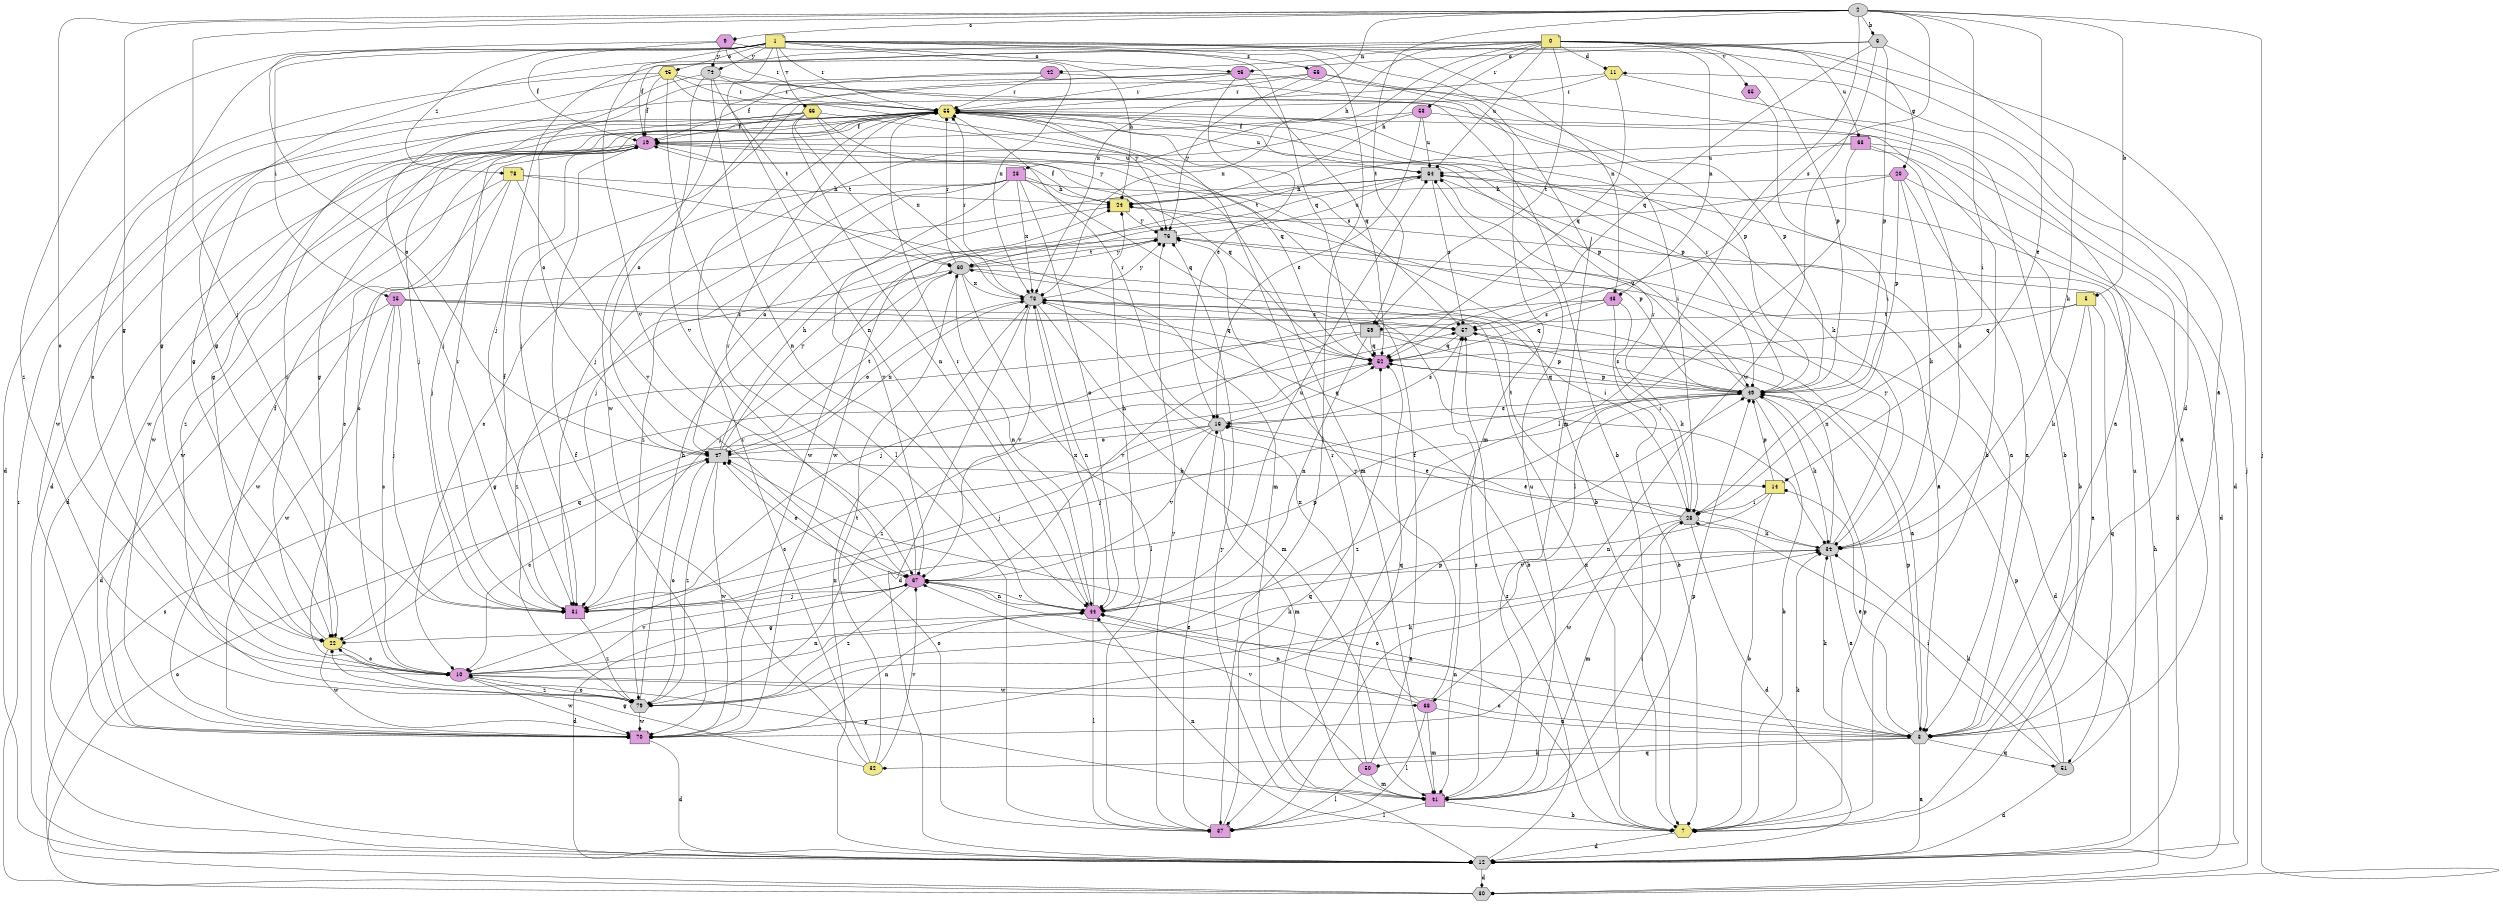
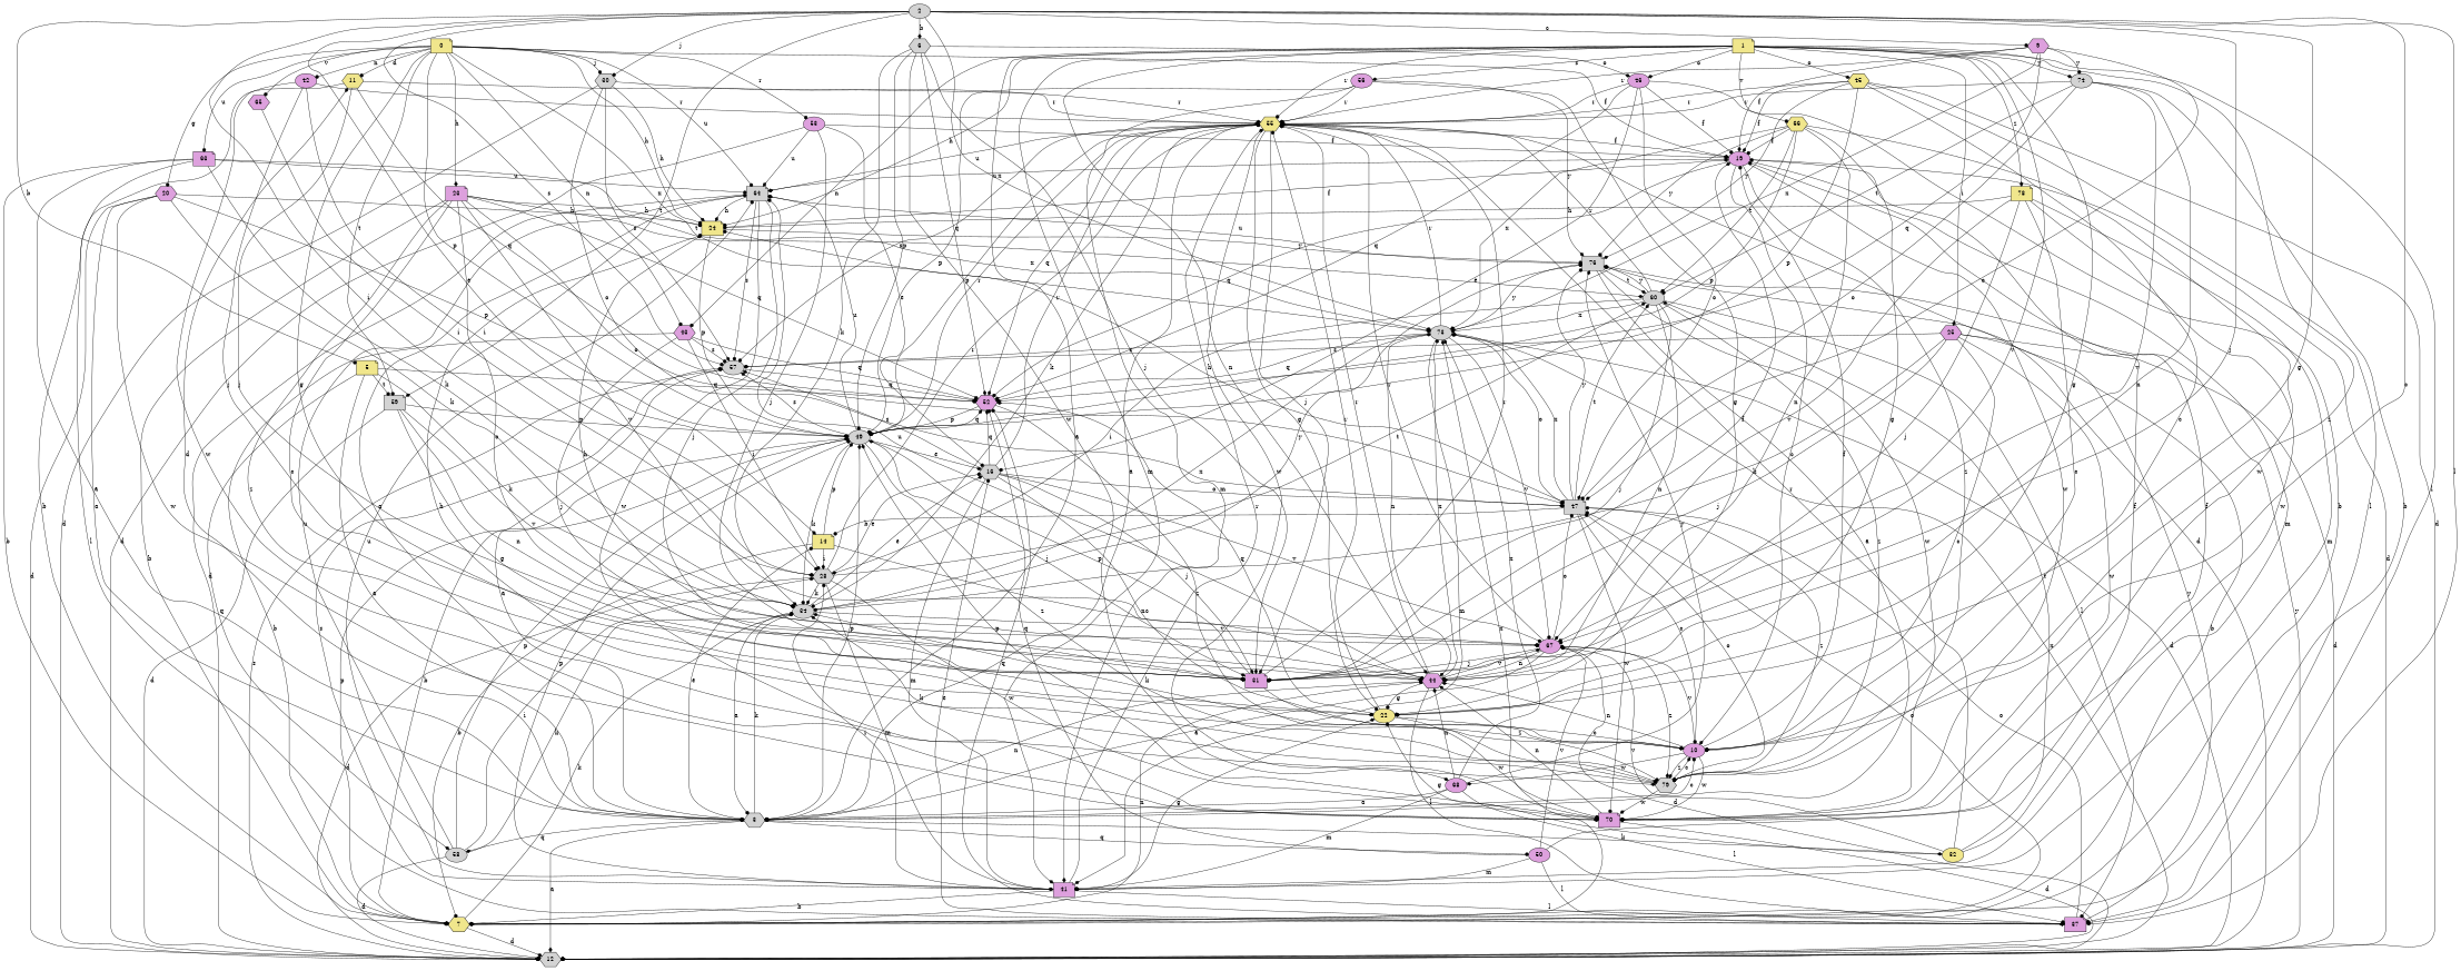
  strict digraph {
    node [fillcolor=plum shape=hexagon style=filled]
    edge [arrowhead=diamond]
    0 [fillcolor=khaki shape=note]
    11 [fillcolor=khaki]
    19 [shape=ellipse]
    20
    22 [fillcolor=khaki shape=ellipse]
    23 [shape=note]
    24 [fillcolor=khaki shape=note]
    30 [fillcolor=lightgrey]
    42 [shape=ellipse]
    43
    49 [fillcolor=lightgrey shape=ellipse]
    53 [shape=ellipse]
    59 [fillcolor=lightgrey shape=note]
    63 [shape=note]
    64 [fillcolor=lightgrey shape=note]
    65
    73 [fillcolor=lightgrey shape=ellipse]
    55 [fillcolor=khaki]
    31 [shape=note]
    52
    7 [fillcolor=khaki]
    41 [shape=note]
    79 [fillcolor=lightgrey]
    10 [shape=ellipse]
    12 [fillcolor=lightgrey]
    70 [shape=note]
    3 [fillcolor=lightgrey]
    34 [fillcolor=lightgrey shape=ellipse]
    44
    67 [shape=ellipse]
    47 [fillcolor=lightgrey shape=note]
    76 [fillcolor=lightgrey shape=note]
    57 [fillcolor=lightgrey shape=ellipse]
    28 [fillcolor=lightgrey]
    16 [fillcolor=lightgrey]
    37 [shape=note]
    60 [fillcolor=lightgrey shape=ellipse]
    1 [fillcolor=khaki shape=note]
    25
    45 [fillcolor=khaki]
    46 [shape=ellipse]
    56 [shape=ellipse]
    66 [fillcolor=khaki]
    74 [fillcolor=lightgrey shape=ellipse]
    78 [fillcolor=khaki shape=note]
    14 [fillcolor=khaki shape=note]
    32 [fillcolor=khaki shape=ellipse]
    50 [shape=ellipse]
-   51 [fillcolor=lightgrey shape=ellipse]
+   51 [fillcolor=lightgrey shape=ellipse label=58]
    2 [fillcolor=lightgrey shape=ellipse]
    5 [fillcolor=khaki shape=note]
    6 [fillcolor=lightgrey]
    9
    68 [shape=ellipse]
    0 -> 11 [arrowhead=dot label=d]
    0 -> 19 [label=f]
    0 -> 20 [arrowhead=dot label=g]
    0 -> 22 [label=g]
    0 -> 23 [label=h]
    0 -> 24 [arrowhead=dot label=h]
    0 -> 30 [arrowhead=dot label=j]
    0 -> 42 [arrowhead=dot label=n]
    0 -> 43 [arrowhead=dot label=n]
    0 -> 49 [label=p]
    0 -> 53 [arrowhead=dot label=r]
    0 -> 59 [arrowhead=dot label=t]
    0 -> 63 [arrowhead=dot label=u]
    0 -> 64 [arrowhead=dot label=u]
    0 -> 65 [arrowhead=dot label=v]
    0 -> 73 [arrowhead=dot label=x]
    11 -> 55 [label=r]
    11 -> 31 [arrowhead=dot label=j]
    11 -> 52 [label=q]
    11 -> 7 [label=b]
    19 -> 64 [label=u]
    19 -> 52 [arrowhead=dot label=q]
    19 -> 41 [arrowhead=dot label=m]
    19 -> 79 [arrowhead=dot label=z]
    19 -> 10 [label=c]
    19 -> 12 [arrowhead=dot label=d]
    19 -> 70 [arrowhead=dot label=w]
    20 -> 24 [arrowhead=dot label=h]
    20 -> 49 [label=p]
    20 -> 12 [arrowhead=dot label=d]
    20 -> 70 [label=w]
    20 -> 3 [arrowhead=dot label=a]
    20 -> 34 [arrowhead=dot label=k]
    22 -> 55 [arrowhead=dot label=r]
    22 -> 52 [label=q]
    22 -> 10 [label=c]
    22 -> 70 [arrowhead=dot label=w]
    23 -> 24 [arrowhead=dot label=h]
    23 -> 73 [label=x]
    23 -> 52 [label=q]
    23 -> 7 [label=b]
    23 -> 79 [label=z]
    23 -> 10 [label=c]
    23 -> 44 [arrowhead=dot label=o]
    23 -> 67 [arrowhead=dot label=v]
    23 -> 47 [label=o]
    24 -> 19 [label=f]
    24 -> 49 [label=p]
    24 -> 76 [arrowhead=dot label=y]
    30 -> 24 [label=h]
    30 -> 55 [label=r]
-   12 -> 30 [label=d]
+   30 -> 12 [label=d]
    30 -> 47 [label=o]
    30 -> 57 [label=s]
    42 -> 55 [label=r]
    42 -> 31 [label=j]
    42 -> 70 [label=w]
    42 -> 28 [arrowhead=dot label=i]
    43 -> 31 [label=j]
    43 -> 52 [arrowhead=dot label=q]
    43 -> 7 [arrowhead=dot label=b]
    43 -> 57 [arrowhead=dot label=s]
    43 -> 28 [arrowhead=dot label=i]
    49 -> 64 [arrowhead=dot label=u]
    49 -> 55 [arrowhead=dot label=r]
    49 -> 31 [label=j]
    49 -> 52 [label=q]
    49 -> 7 [label=b]
    49 -> 79 [arrowhead=dot label=z]
    49 -> 34 [arrowhead=dot label=k]
    49 -> 57 [label=s]
    49 -> 16 [label=e]
    53 -> 19 [label=f]
    53 -> 64 [label=u]
    53 -> 31 [label=j]
    53 -> 12 [label=d]
    53 -> 16 [arrowhead=dot label=e]
    59 -> 22 [arrowhead=dot label=g]
    59 -> 49 [arrowhead=dot label=p]
-   59 -> 52 [label=q]
    59 -> 12 [label=d]
    59 -> 44 [label=n]
    59 -> 67 [arrowhead=dot label=v]
    63 -> 64 [arrowhead=dot label=u]
    63 -> 7 [arrowhead=dot label=b]
    63 -> 3 [arrowhead=dot label=a]
    63 -> 34 [arrowhead=dot label=k]
    63 -> 37 [label=l]
    63 -> 60 [label=t]
    64 -> 24 [label=h]
    64 -> 31 [label=j]
    64 -> 12 [arrowhead=dot label=d]
    64 -> 70 [arrowhead=dot label=w]
    64 -> 3 [label=a]
    64 -> 57 [arrowhead=dot label=s]
    65 -> 28 [label=i]
    73 -> 55 [label=r]
    73 -> 52 [arrowhead=dot label=q]
    73 -> 41 [label=m]
    73 -> 12 [arrowhead=dot label=d]
    73 -> 44 [label=n]
    73 -> 67 [arrowhead=dot label=v]
    73 -> 47 [arrowhead=dot label=o]
    73 -> 76 [arrowhead=dot label=y]
    73 -> 57 [label=s]
    55 -> 19 [label=f]
    55 -> 22 [arrowhead=dot label=g]
    55 -> 49 [arrowhead=dot label=p]
    55 -> 64 [label=u]
    55 -> 31 [label=j]
    55 -> 52 [label=q]
    55 -> 12 [label=d]
    55 -> 70 [arrowhead=dot label=w]
    55 -> 3 [arrowhead=dot label=a]
    55 -> 34 [arrowhead=dot label=k]
    55 -> 57 [arrowhead=dot label=s]
    31 -> 19 [label=f]
    31 -> 49 [label=p]
    31 -> 55 [arrowhead=dot label=r]
    31 -> 79 [arrowhead=dot label=z]
    52 -> 49 [label=p]
    52 -> 79 [label=z]
    7 -> 49 [label=p]
    7 -> 73 [label=x]
    7 -> 12 [label=d]
    7 -> 34 [arrowhead=dot label=k]
    7 -> 44 [arrowhead=dot label=n]
    7 -> 47 [arrowhead=dot label=o]
    41 -> 22 [label=g]
    41 -> 49 [arrowhead=dot label=p]
    41 -> 64 [arrowhead=dot label=u]
    41 -> 55 [label=r]
    41 -> 7 [label=b]
    41 -> 57 [label=s]
    41 -> 28 [arrowhead=dot label=i]
    41 -> 37 [label=l]
    79 -> 24 [arrowhead=dot label=h]
    79 -> 10 [label=c]
    79 -> 70 [label=w]
    79 -> 34 [label=k]
    79 -> 47 [arrowhead=dot label=o]
    10 -> 19 [arrowhead=dot label=f]
    10 -> 79 [label=z]
    10 -> 70 [label=w]
    10 -> 34 [label=k]
    10 -> 44 [label=n]
    10 -> 67 [arrowhead=dot label=v]
    10 -> 68 [label=w]
    12 -> 73 [label=x]
    12 -> 76 [label=y]
    12 -> 57 [label=s]
    70 -> 49 [label=p]
    70 -> 12 [arrowhead=dot label=d]
    70 -> 44 [label=n]
    3 -> 11 [label=d]
    3 -> 49 [label=p]
    3 -> 10 [arrowhead=dot label=c]
    3 -> 12 [label=a]
    3 -> 34 [label=k]
    3 -> 44 [arrowhead=dot label=n]
    3 -> 14 [arrowhead=dot label=e]
    3 -> 32 [label=k]
    3 -> 50 [arrowhead=dot label=q]
    3 -> 51 [label=q]
    34 -> 73 [arrowhead=dot label=x]
    34 -> 3 [arrowhead=dot label=a]
    34 -> 67 [label=v]
    34 -> 76 [arrowhead=dot label=y]
    34 -> 16 [label=e]
    44 -> 22 [arrowhead=dot label=g]
    44 -> 24 [label=h]
    44 -> 64 [arrowhead=dot label=u]
    44 -> 73 [arrowhead=dot label=x]
    44 -> 55 [label=r]
    44 -> 67 [label=v]
    44 -> 37 [arrowhead=dot label=l]
    67 -> 55 [arrowhead=dot label=r]
    67 -> 31 [label=j]
    67 -> 79 [label=z]
    67 -> 12 [arrowhead=dot label=d]
    67 -> 3 [label=a]
    67 -> 44 [arrowhead=dot label=n]
    67 -> 47 [arrowhead=dot label=o]
    47 -> 24 [arrowhead=dot label=h]
    47 -> 73 [label=x]
    47 -> 79 [arrowhead=dot label=z]
    47 -> 10 [arrowhead=dot label=c]
    47 -> 70 [arrowhead=dot label=w]
    47 -> 76 [arrowhead=dot label=y]
    47 -> 60 [label=t]
    47 -> 14 [arrowhead=dot label=b]
    76 -> 64 [label=u]
    76 -> 70 [arrowhead=dot label=w]
    76 -> 3 [arrowhead=dot label=a]
    76 -> 60 [label=t]
    57 -> 52 [label=q]
    57 -> 3 [label=a]
    28 -> 55 [arrowhead=dot label=r]
    28 -> 41 [label=m]
    28 -> 12 [label=d]
    28 -> 70 [arrowhead=dot label=w]
    28 -> 34 [label=k]
    28 -> 16 [arrowhead=dot label=e]
    28 -> 60 [label=t]
    16 -> 55 [arrowhead=dot label=r]
    16 -> 31 [label=j]
    16 -> 52 [label=q]
    16 -> 41 [label=m]
    16 -> 10 [label=c]
    16 -> 67 [arrowhead=dot label=v]
    16 -> 47 [arrowhead=dot label=o]
    16 -> 57 [label=s]
    37 -> 52 [arrowhead=dot label=q]
    37 -> 47 [arrowhead=dot label=o]
    37 -> 76 [label=y]
    37 -> 16 [arrowhead=dot label=e]
    60 -> 73 [arrowhead=dot label=x]
    60 -> 55 [arrowhead=dot label=r]
    60 -> 31 [arrowhead=dot label=j]
    60 -> 79 [arrowhead=dot label=z]
    60 -> 44 [label=n]
    60 -> 76 [label=y]
    60 -> 28 [label=i]
    60 -> 37 [arrowhead=dot label=l]
    1 -> 22 [label=g]
    1 -> 24 [arrowhead=dot label=h]
    1 -> 43 [arrowhead=dot label=n]
    1 -> 55 [arrowhead=dot label=r]
    1 -> 41 [label=m]
    1 -> 79 [arrowhead=dot label=z]
    1 -> 3 [label=a]
    1 -> 44 [label=n]
    1 -> 67 [label=v]
    1 -> 37 [label=l]
    1 -> 25 [label=i]
    1 -> 45 [label=o]
    1 -> 46 [label=o]
    1 -> 56 [label=s]
    1 -> 66 [arrowhead=dot label=v]
    1 -> 74 [label=y]
    1 -> 78 [label=z]
    25 -> 31 [label=j]
    25 -> 7 [label=b]
    25 -> 10 [arrowhead=dot label=c]
    25 -> 12 [arrowhead=dot label=d]
    25 -> 70 [label=w]
    25 -> 34 [arrowhead=dot label=k]
    25 -> 57 [arrowhead=dot label=s]
    45 -> 19 [label=f]
    45 -> 49 [arrowhead=dot label=p]
    45 -> 55 [arrowhead=dot label=r]
    45 -> 10 [arrowhead=dot label=c]
    45 -> 12 [arrowhead=dot label=d]
    45 -> 76 [label=y]
    45 -> 37 [arrowhead=dot label=l]
    46 -> 19 [arrowhead=dot label=f]
    46 -> 55 [label=r]
    46 -> 52 [label=q]
    46 -> 7 [label=b]
    46 -> 47 [label=o]
    46 -> 16 [arrowhead=dot label=e]
    56 -> 22 [arrowhead=dot label=g]
    56 -> 49 [arrowhead=dot label=p]
    56 -> 55 [label=r]
    56 -> 41 [label=m]
    56 -> 76 [label=y]
    66 -> 19 [arrowhead=dot label=f]
    66 -> 22 [label=g]
    66 -> 49 [label=p]
    66 -> 73 [label=x]
    66 -> 70 [label=w]
    66 -> 44 [label=n]
    66 -> 76 [arrowhead=dot label=y]
    66 -> 60 [label=t]
    74 -> 55 [arrowhead=dot label=r]
    74 -> 7 [arrowhead=dot label=b]
    74 -> 44 [arrowhead=dot label=n]
    74 -> 67 [arrowhead=dot label=v]
    74 -> 47 [arrowhead=dot label=o]
    74 -> 60 [arrowhead=dot label=t]
    78 -> 24 [arrowhead=dot label=h]
    78 -> 31 [arrowhead=dot label=j]
    78 -> 41 [label=m]
    78 -> 10 [arrowhead=dot label=c]
    78 -> 70 [label=w]
    78 -> 67 [label=v]
    14 -> 49 [label=p]
    14 -> 7 [arrowhead=dot label=b]
    14 -> 44 [arrowhead=dot label=n]
    14 -> 28 [label=i]
    32 -> 19 [arrowhead=dot label=f]
    32 -> 22 [arrowhead=dot label=g]
    32 -> 55 [label=r]
    32 -> 67 [label=v]
    32 -> 60 [label=t]
    50 -> 19 [arrowhead=dot label=f]
    50 -> 52 [arrowhead=dot label=q]
    50 -> 41 [arrowhead=dot label=m]
    50 -> 67 [label=v]
    50 -> 37 [label=l]
    51 -> 49 [arrowhead=dot label=p]
    51 -> 64 [arrowhead=dot label=u]
    51 -> 12 [arrowhead=dot label=d]
    51 -> 34 [arrowhead=dot label=k]
    51 -> 28 [label=i]
    2 -> 22 [label=g]
    2 -> 30 [arrowhead=dot label=j]
    2 -> 59 [label=t]
    2 -> 73 [label=x]
    2 -> 31 [label=j]
    2 -> 10 [label=c]
    2 -> 57 [arrowhead=dot label=s]
    2 -> 28 [arrowhead=dot label=i]
    2 -> 37 [label=l]
    2 -> 14 [label=e]
    2 -> 5 [arrowhead=dot label=b]
    2 -> 6 [label=b]
    2 -> 9 [arrowhead=dot label=c]
    5 -> 59 [arrowhead=dot label=t]
    5 -> 52 [arrowhead=dot label=q]
    5 -> 3 [label=a]
    5 -> 34 [label=k]
    5 -> 51 [label=q]
    6 -> 49 [arrowhead=dot label=p]
    6 -> 31 [label=j]
    6 -> 52 [label=q]
    6 -> 34 [label=k]
    6 -> 46 [label=o]
    6 -> 68 [label=w]
    9 -> 19 [label=f]
    9 -> 73 [label=x]
    9 -> 55 [label=r]
    9 -> 52 [label=q]
    9 -> 47 [label=o]
    9 -> 74 [arrowhead=dot label=y]
    68 -> 73 [label=x]
    68 -> 41 [arrowhead=dot label=m]
    68 -> 3 [arrowhead=dot label=a]
    68 -> 44 [label=n]
    68 -> 76 [label=y]
    68 -> 37 [arrowhead=dot label=l]
  }
